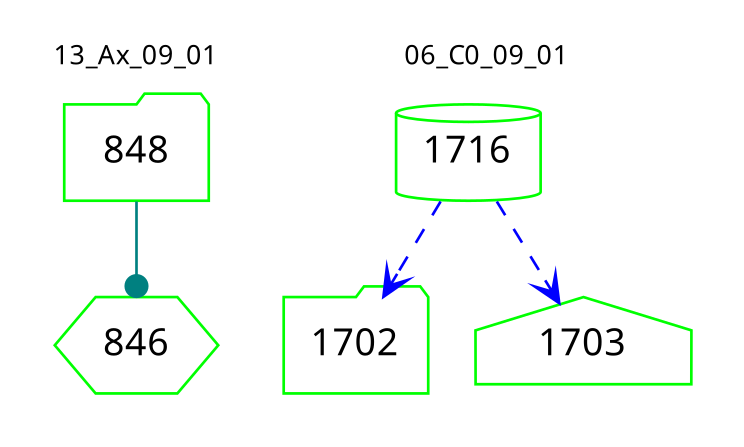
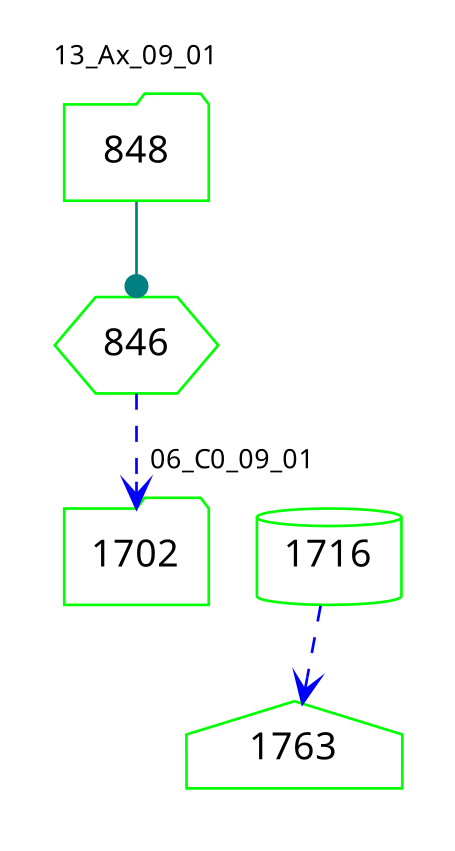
  digraph {
    fontname="Noto Sans"
    node [color=green fontname="Noto Sans" shape=folder]
    edge [arrowhead=vee color=blue fontname="Noto Sans" style=dashed]
    n1 [label=848]
    n2 [label=846 shape=hexagon]
    n3 [label=1716 shape=cylinder]
    n4 [label=1702]
-   n5 [label=1703 shape=house]
+   n5 [label=1763 shape=house]
    subgraph cluster_1 {
      color=white
      fontsize=10
      label="13_Ax_09_01"
      n1
      n2
    }
    subgraph cluster_2 {
      color=white
      fontsize=10
      label="06_C0_09_01"
      n3
      n4
      n5
    }
    n1 -> n2 [arrowhead=dot color=teal style=solid]
-   n3 -> n4
+   n2 -> n4
    n3 -> n5
  }
